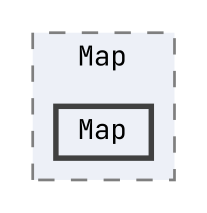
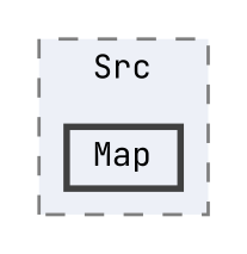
  digraph {
    compound=true
    fontname="JetBrains Mono"
    n1 [color=grey25 fillcolor="#edf0f7" fontname="JetBrains Mono" fontsize=10 height=0.2 label=Map shape=box style="filled,bold" width=0.4]
    subgraph cluster_1 {
      bgcolor="#edf0f7"
      fontsize=10
-     label=Map
+     label=Src
      pencolor=grey50
      style="filled,dashed"
      n1
    }
  }
